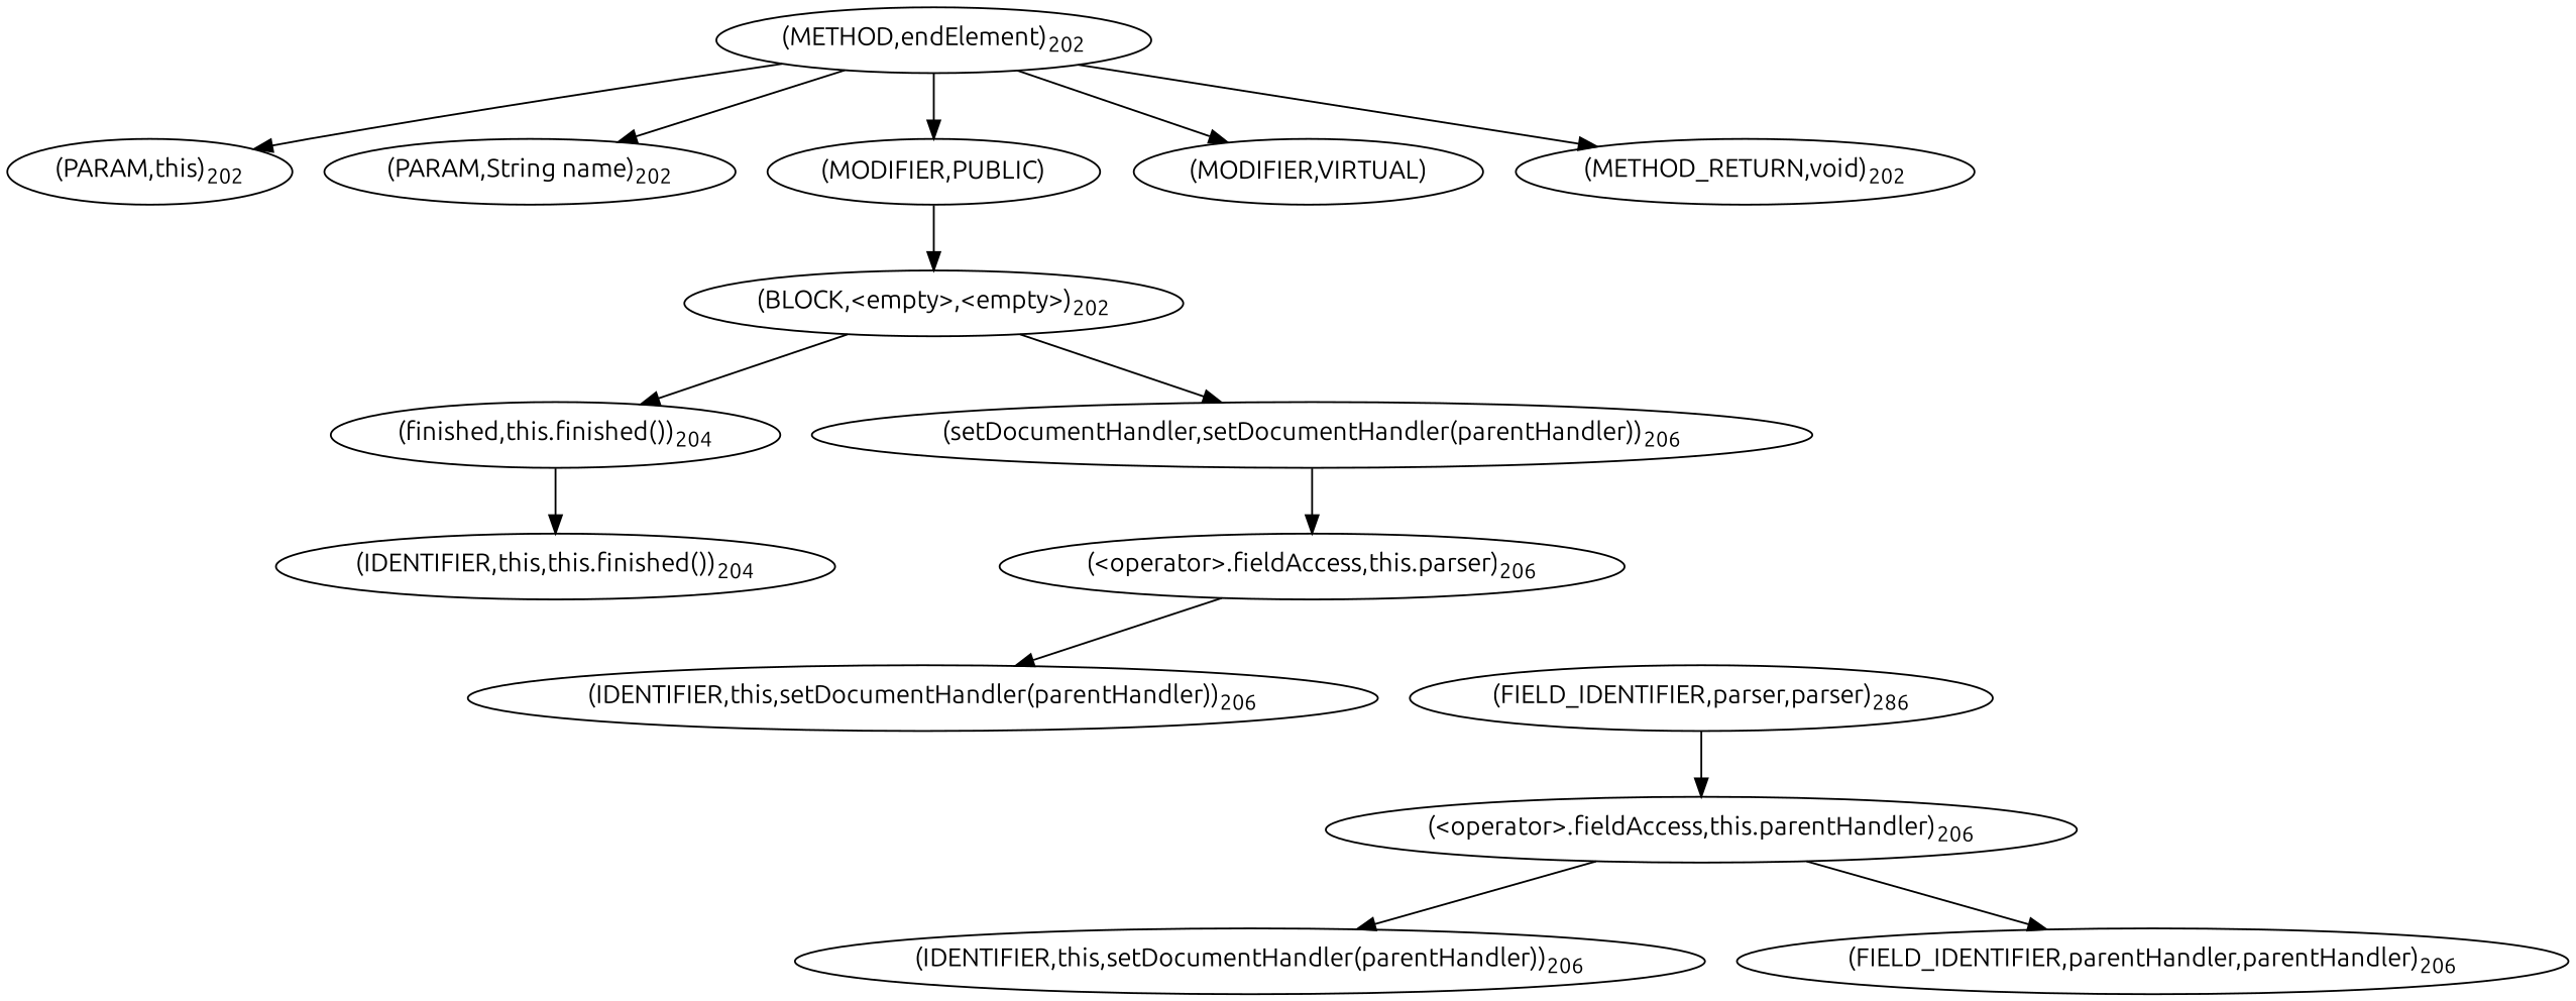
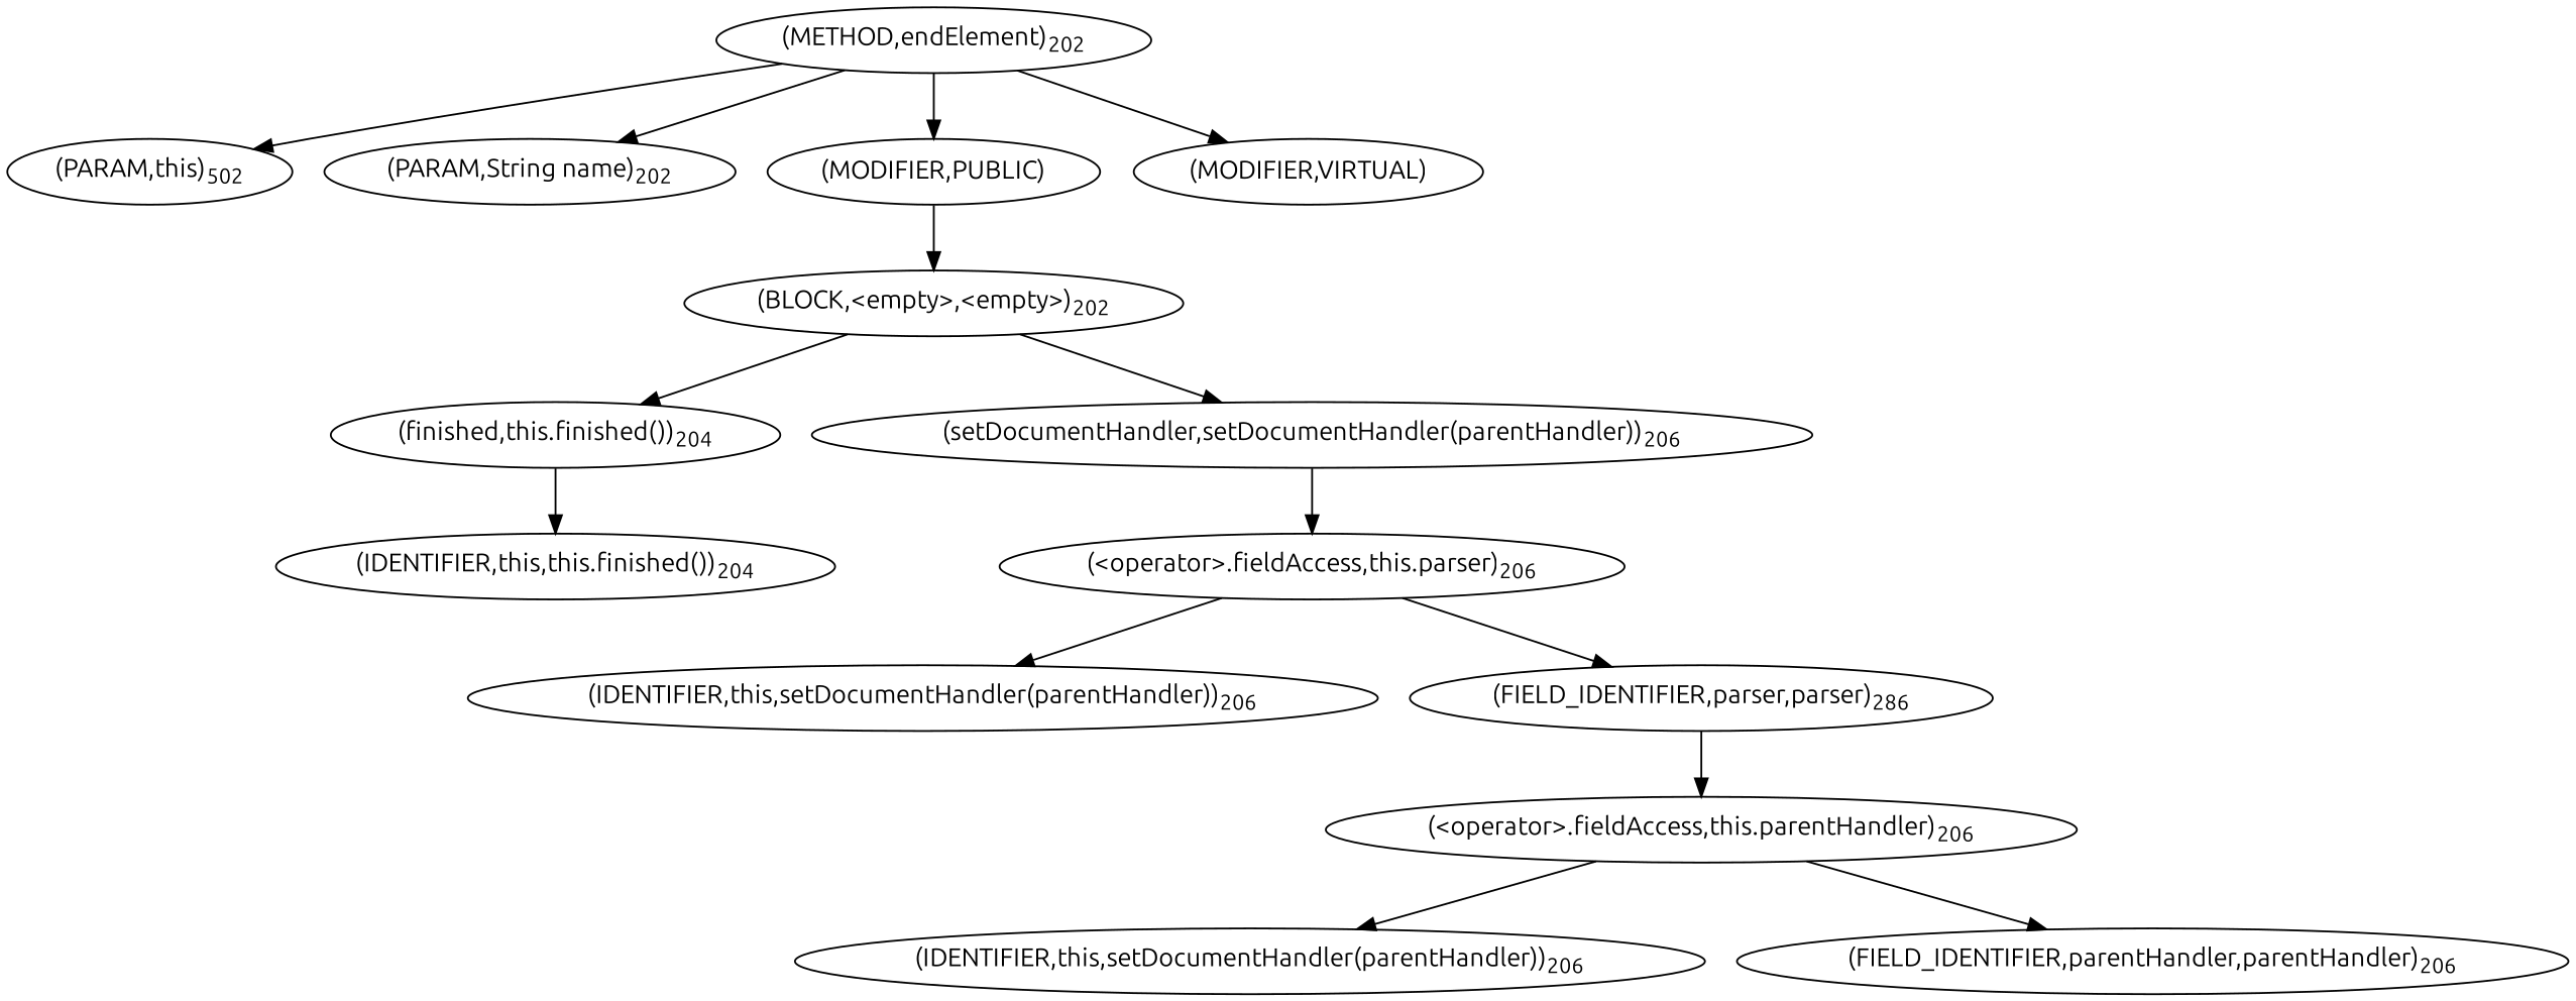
  digraph {
    fontname=Ubuntu
    node [fontname=Ubuntu]
    edge [fontname=Ubuntu]
    n1 [label=<(METHOD,endElement)<SUB>202</SUB>>]
-   n2 [label=<(PARAM,this)<SUB>202</SUB>>]
+   n2 [label=<(PARAM,this)<SUB>502</SUB>>]
    n3 [label=<(PARAM,String name)<SUB>202</SUB>>]
    n4 [label=<(MODIFIER,PUBLIC)>]
    n5 [label=<(MODIFIER,VIRTUAL)>]
-   n6 [label=<(METHOD_RETURN,void)<SUB>202</SUB>>]
    n7 [label=<(BLOCK,&lt;empty&gt;,&lt;empty&gt;)<SUB>202</SUB>>]
    n8 [label=<(finished,this.finished())<SUB>204</SUB>>]
    n9 [label=<(setDocumentHandler,setDocumentHandler(parentHandler))<SUB>206</SUB>>]
    n10 [label=<(IDENTIFIER,this,this.finished())<SUB>204</SUB>>]
    n11 [label=<(&lt;operator&gt;.fieldAccess,this.parser)<SUB>206</SUB>>]
    n12 [label=<(IDENTIFIER,this,setDocumentHandler(parentHandler))<SUB>206</SUB>>]
    n13 [label=<(FIELD_IDENTIFIER,parser,parser)<SUB>286</SUB>>]
    n14 [label=<(&lt;operator&gt;.fieldAccess,this.parentHandler)<SUB>206</SUB>>]
    n15 [label=<(IDENTIFIER,this,setDocumentHandler(parentHandler))<SUB>206</SUB>>]
    n16 [label=<(FIELD_IDENTIFIER,parentHandler,parentHandler)<SUB>206</SUB>>]
    n1 -> n2
    n1 -> n3
    n1 -> n4
    n1 -> n5
-   n1 -> n6
    n4 -> n7
    n7 -> n8
    n7 -> n9
    n8 -> n10
    n9 -> n11
    n11 -> n12
+   n11 -> n13
    n13 -> n14
    n14 -> n15
    n14 -> n16
  }
